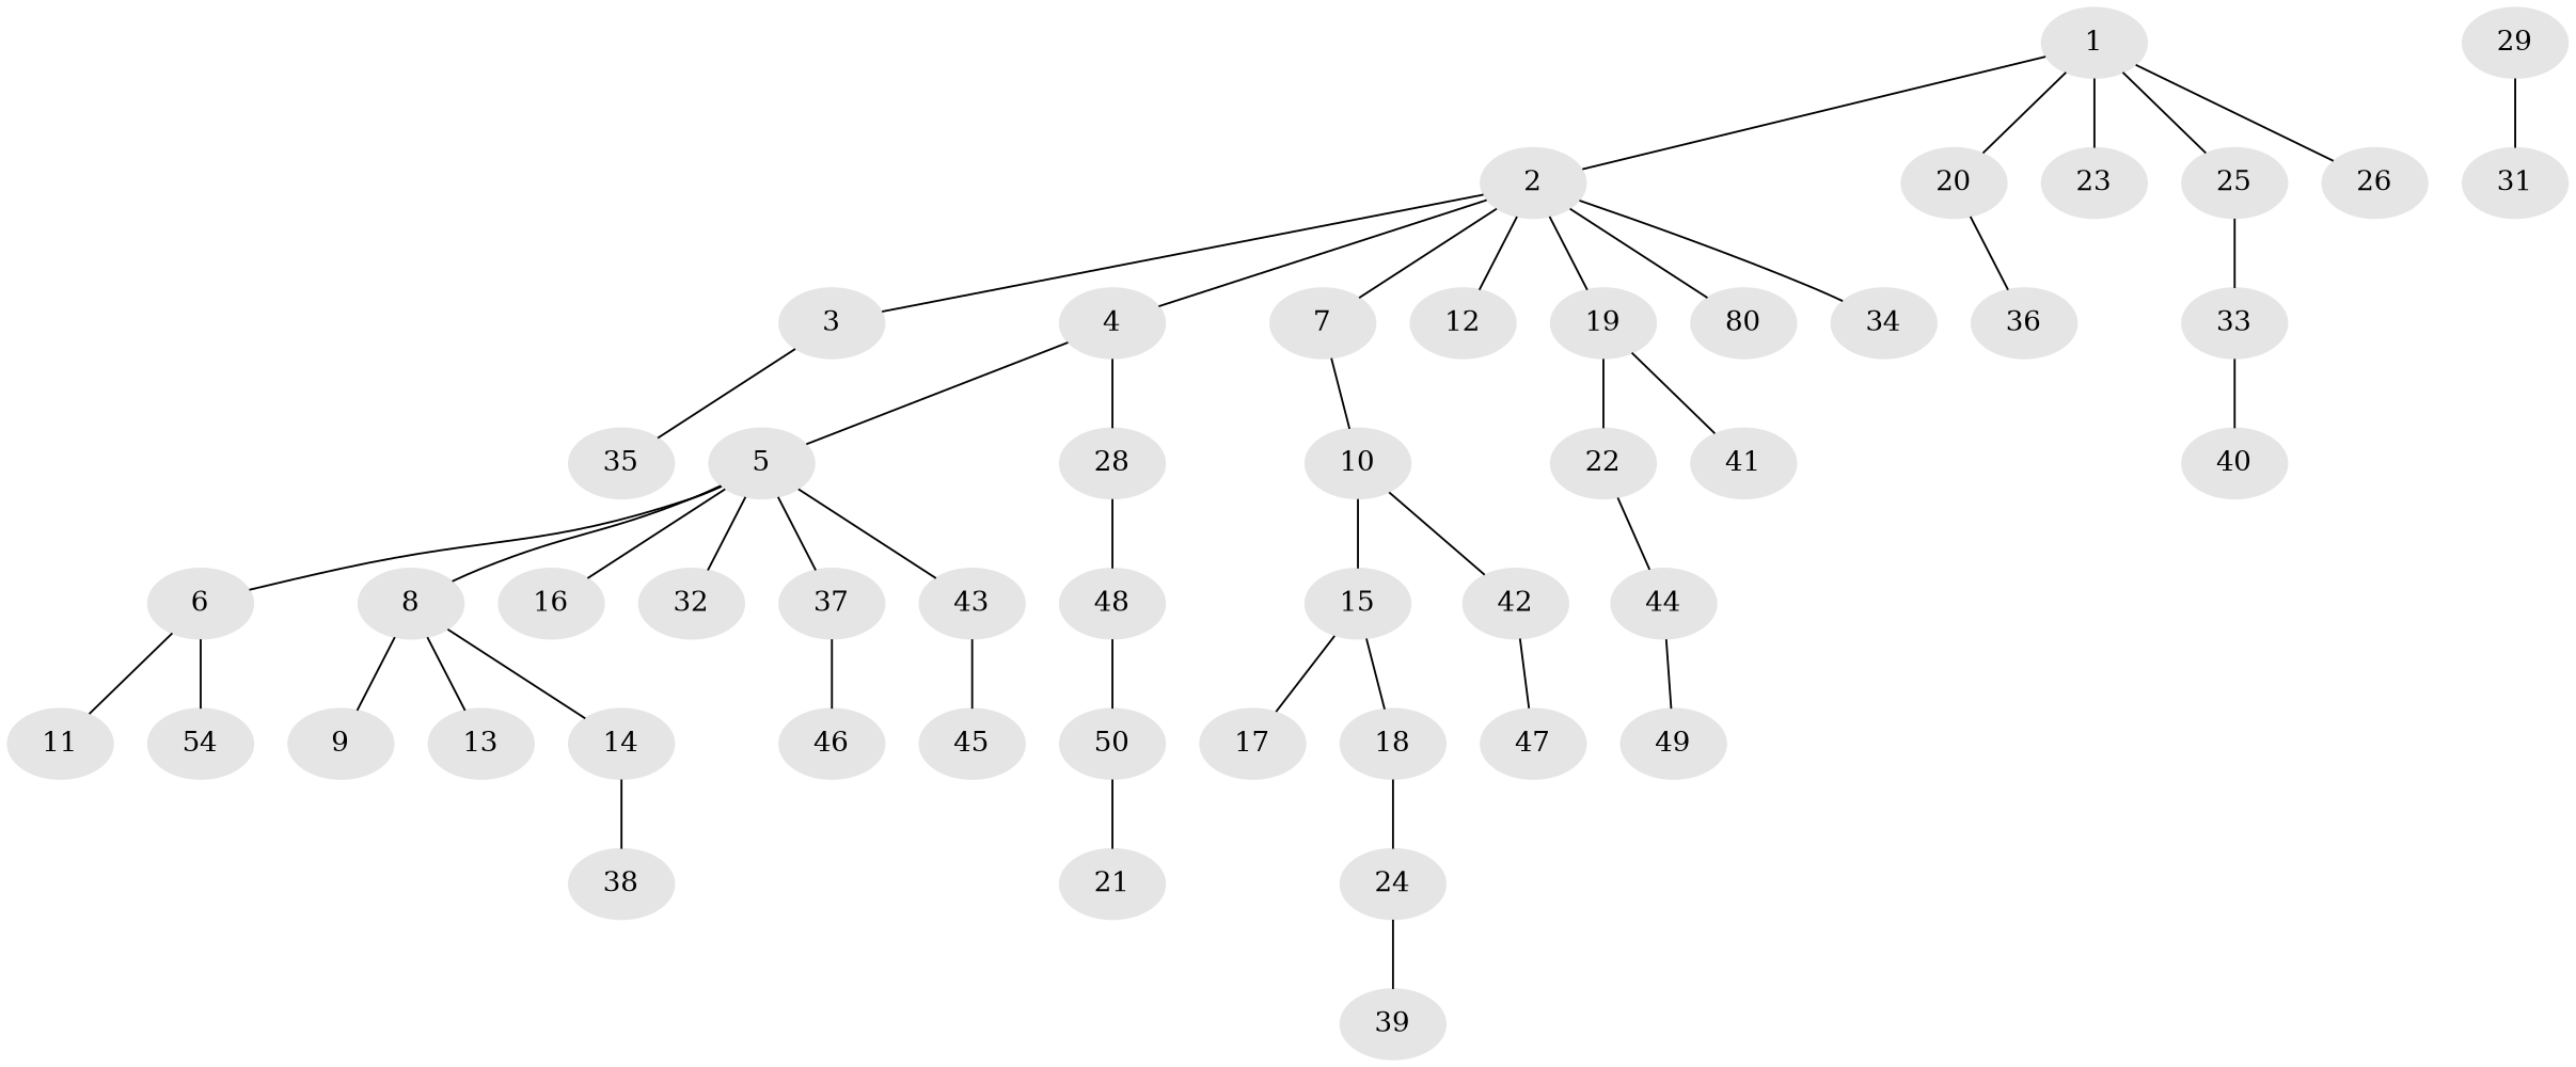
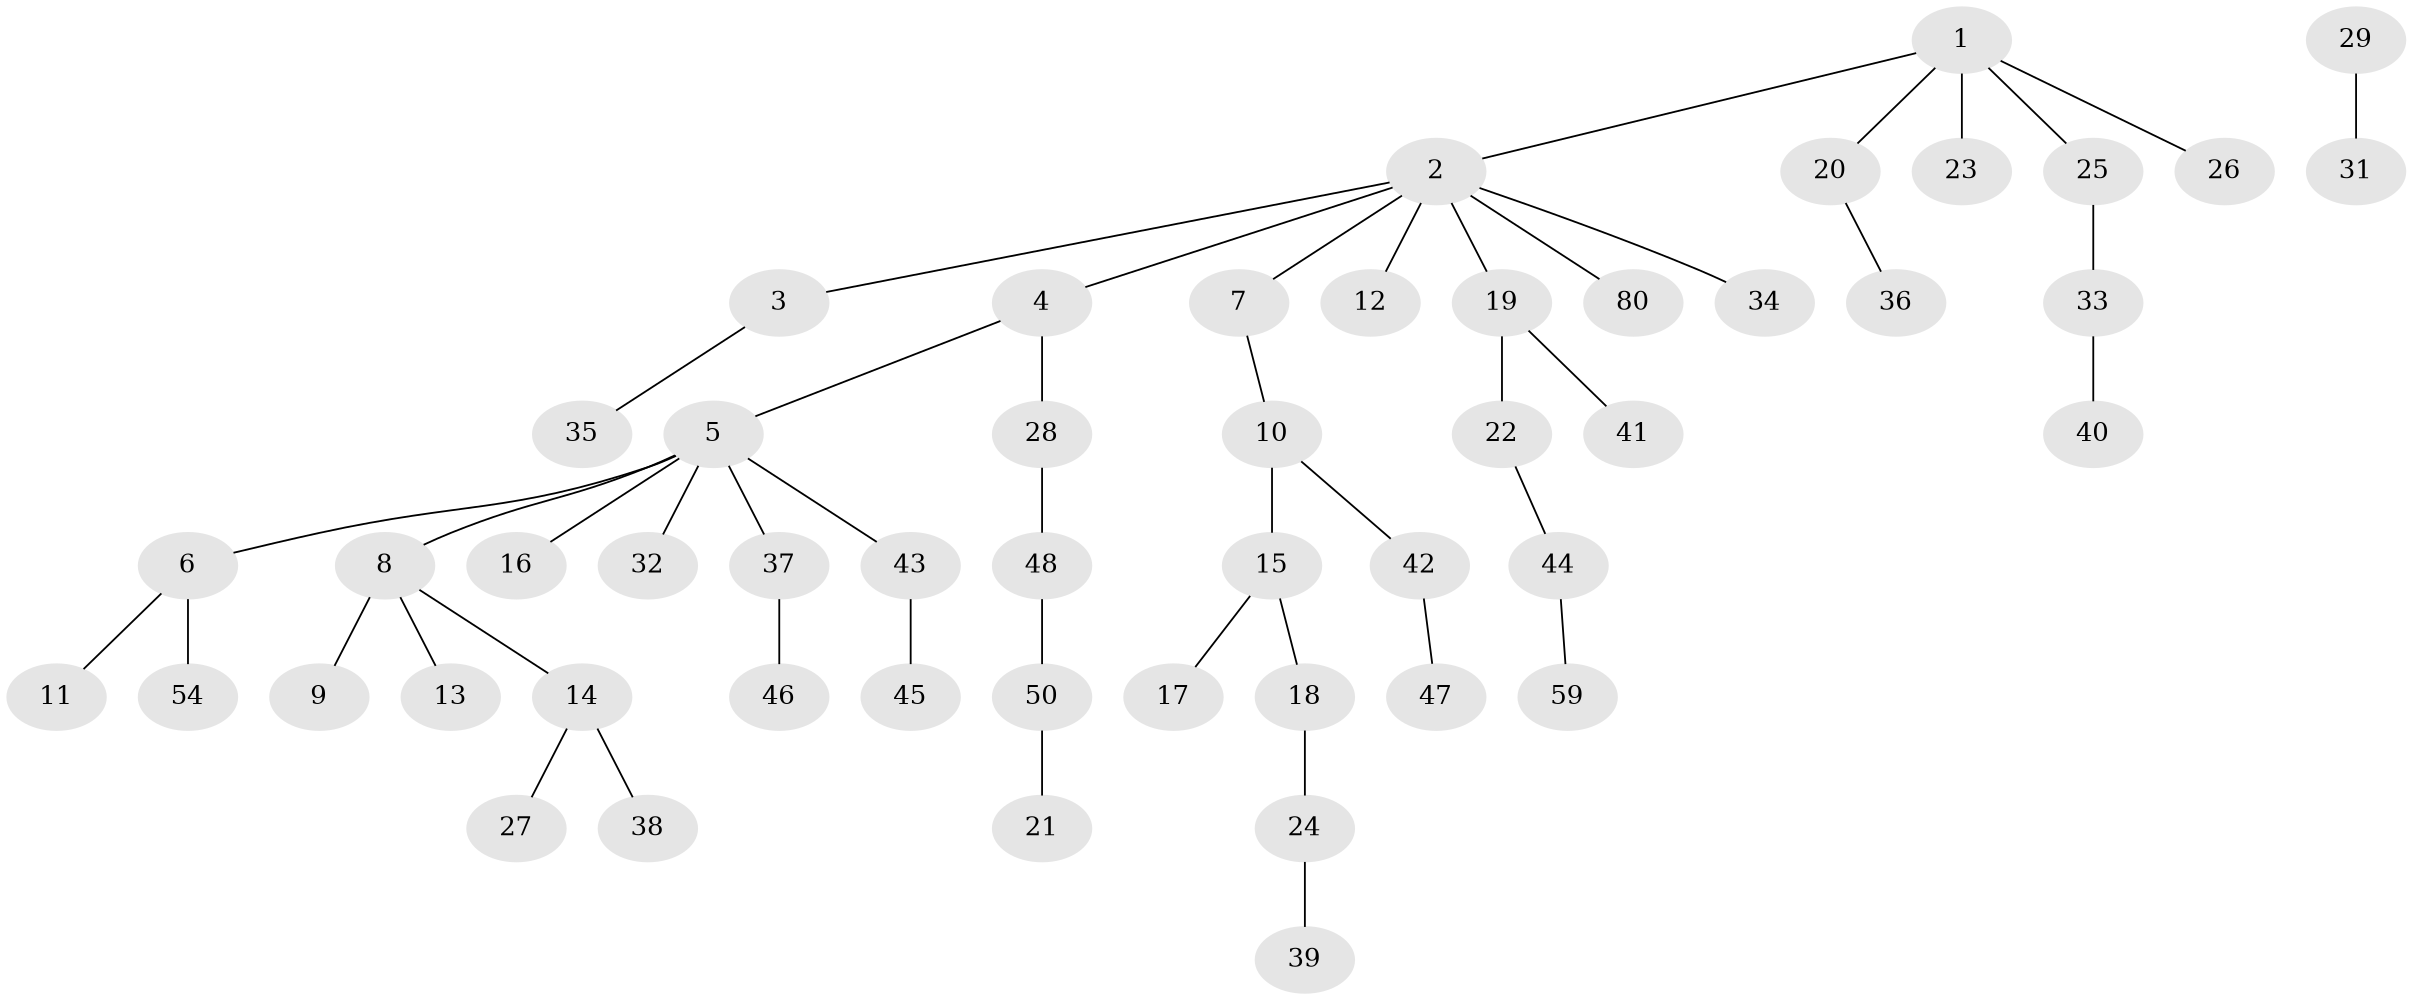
  graph {
    node [color=gray90 style=filled]
    edge [weight=1.0]
    1
    2
    20
    23
    25
    26
    3
    4
    7
    12
    19
    n12 [label=80]
    34
    36
    33
    35
    5
    28
    10
    22
    41
    29
    31
    6
    8
    16
    32
    37
    43
    48
    11
    n32 [label=54]
    9
    13
    14
    46
    45
    15
    42
+   27
    38
    17
    18
    47
    24
    39
    44
-   49
+   49 [label=59]
    40
    50
    21
    1 -- 2
    1 -- 20
    1 -- 23
    1 -- 25
    1 -- 26
    2 -- 3
    2 -- 4
    2 -- 7
    2 -- 12
    2 -- 19
    2 -- n12
    2 -- 34
    20 -- 36
    25 -- 33
    3 -- 35
    4 -- 5
    4 -- 28
    7 -- 10
    19 -- 22
    19 -- 41
    33 -- 40
    5 -- 6
    5 -- 8
    5 -- 16
    5 -- 32
    5 -- 37
    5 -- 43
    28 -- 48
    10 -- 15
    10 -- 42
    22 -- 44
    29 -- 31
    6 -- 11
    6 -- n32
    8 -- 9
    8 -- 13
    8 -- 14
    37 -- 46
    43 -- 45
    48 -- 50
+   14 -- 27
    14 -- 38
    15 -- 17
    15 -- 18
    42 -- 47
    18 -- 24
    24 -- 39
    44 -- 49
    50 -- 21
  }
